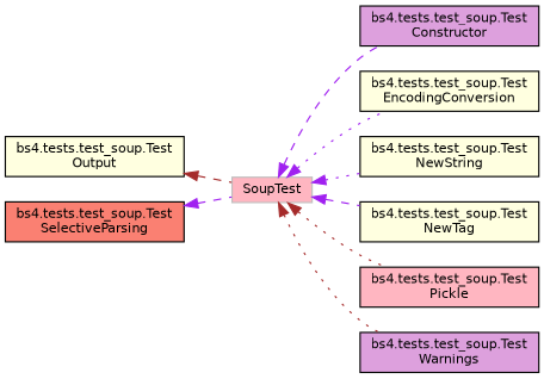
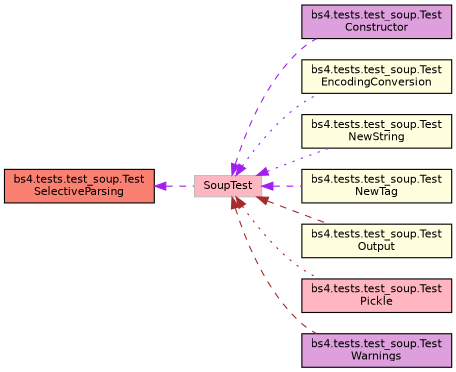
  digraph {
    rankdir=LR
    node [color=black fillcolor=lightyellow fontname=Helvetica fontsize=10 shape=record style=filled]
    edge [color=purple dir=back fontname=Helvetica fontsize=10 labelfontname=Helvetica labelfontsize=10 style=dashed]
    n1 [color=grey75 fillcolor=lightpink height=0.2 label=SoupTest width=0.4]
    n2 [fillcolor=plum height=0.2 label="bs4.tests.test_soup.Test\lConstructor" width=0.4]
    n3 [height=0.2 label="bs4.tests.test_soup.Test\lEncodingConversion" width=0.4]
    n4 [height=0.2 label="bs4.tests.test_soup.Test\lNewString" width=0.4]
    n5 [height=0.2 label="bs4.tests.test_soup.Test\lNewTag" width=0.4]
    n6 [height=0.2 label="bs4.tests.test_soup.Test\lOutput" width=0.4]
    n7 [fillcolor=lightpink height=0.2 label="bs4.tests.test_soup.Test\lPickle" width=0.4]
    n8 [fillcolor=plum height=0.2 label="bs4.tests.test_soup.Test\lWarnings" width=0.4]
    n9 [fillcolor=salmon height=0.2 label="bs4.tests.test_soup.Test\lSelectiveParsing" width=0.4]
    n1 -> n2
    n1 -> n3 [style=dotted]
    n1 -> n4 [style=dotted]
    n1 -> n5
-   n6 -> n1 [color=brown]
+   n1 -> n6 [color=brown]
    n1 -> n7 [color=brown style=dotted]
-   n1 -> n8 [color=brown style=dotted]
+   n1 -> n8 [color=brown]
    n9 -> n1
  }
